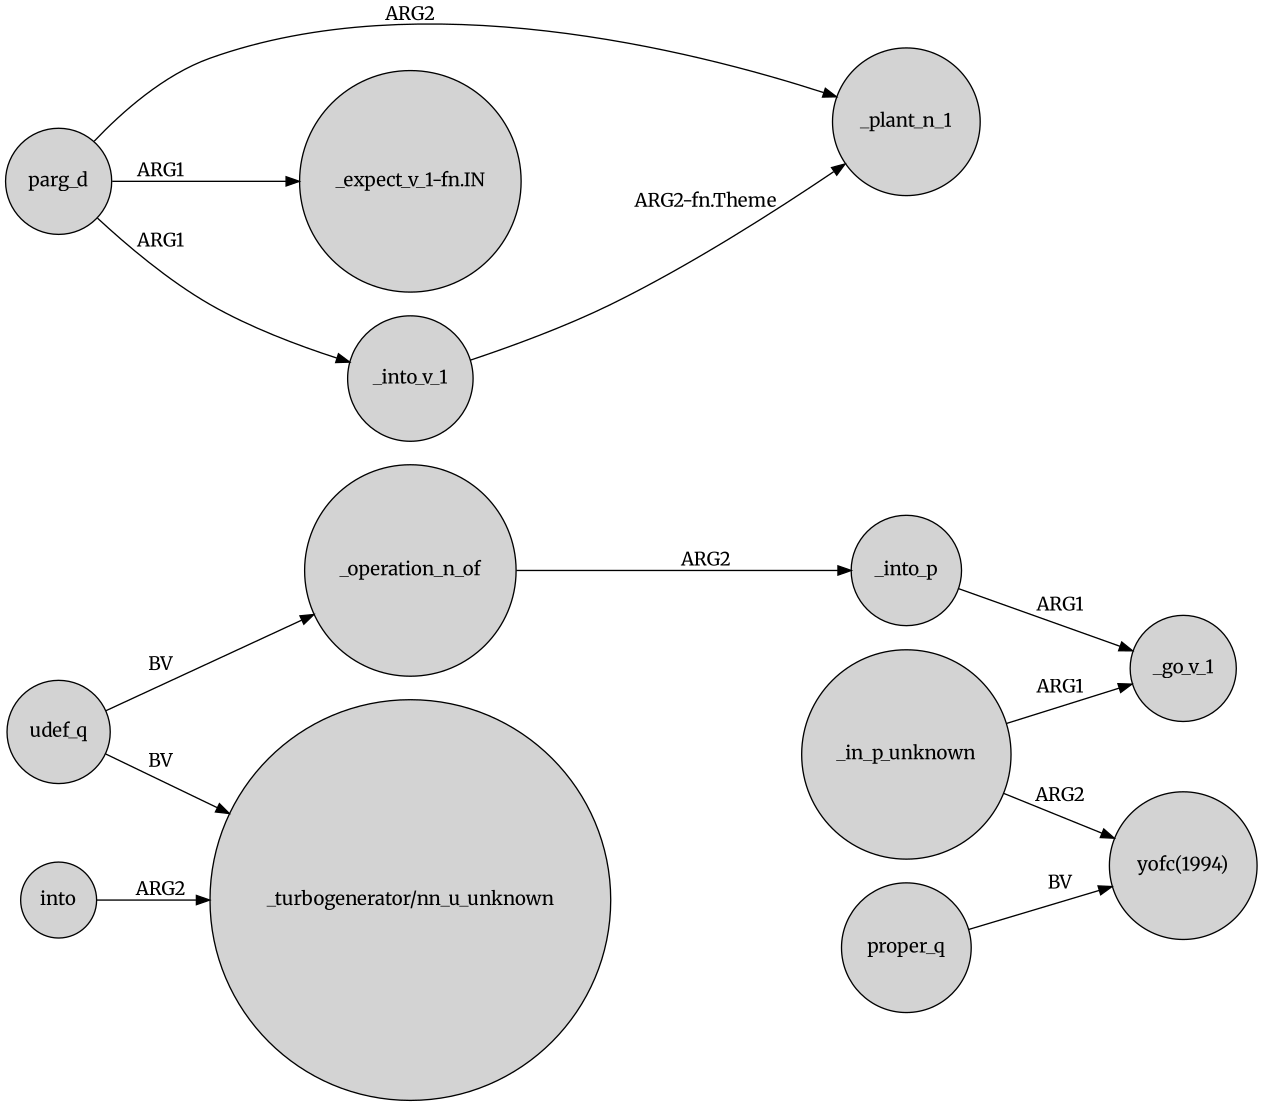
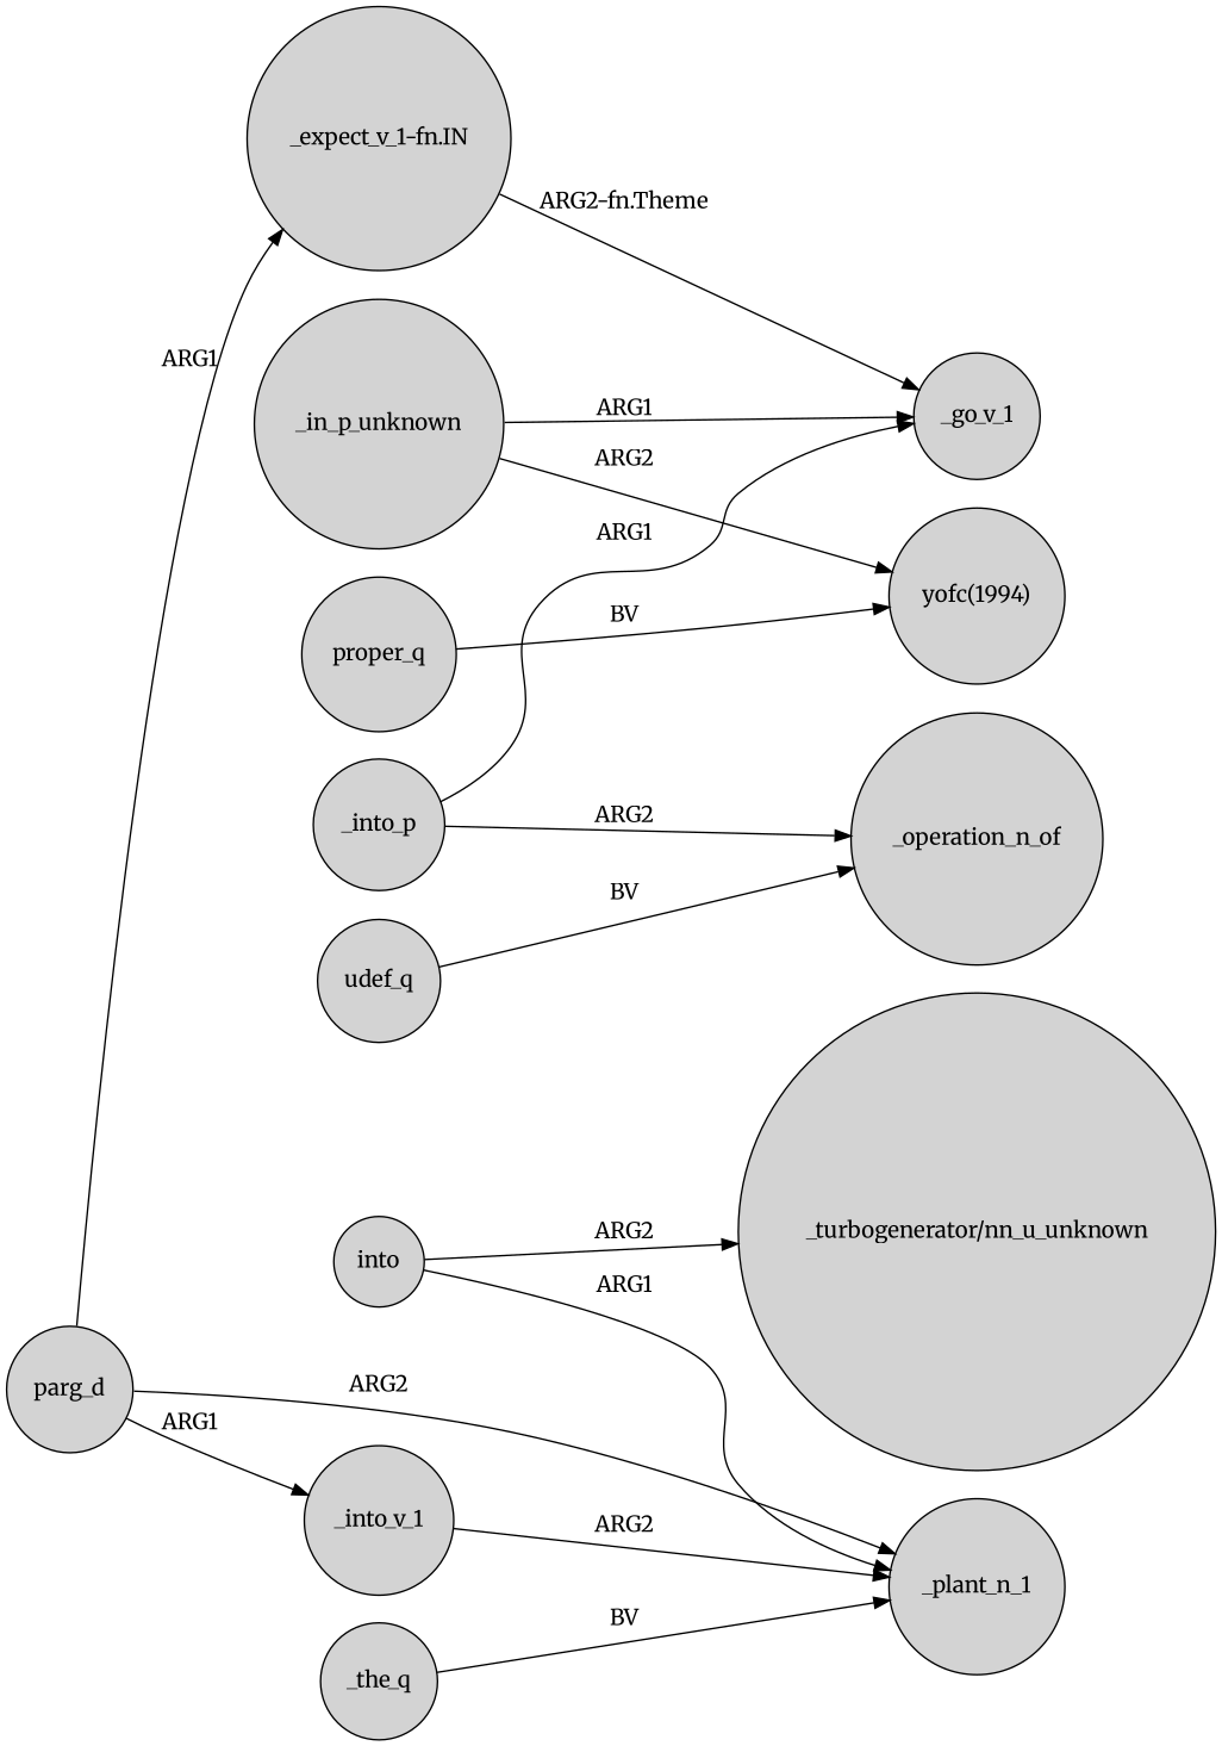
  digraph {
    fontname=Merriweather
    rankdir=LR
    node [fontname=Merriweather shape=circle style=filled]
    edge [fontname=Merriweather]
    n1 [label=_in_p_unknown]
    _go_v_1
    "yofc(1994)"
    n4 [label=into]
    _plant_n_1
    "_turbogenerator/nn_u_unknown"
    proper_q
    "_expect_v_1-fn.IN"
+   _the_q
    parg_d
    n11 [label=_into_v_1]
    udef_q
    _operation_n_of
    _into_p
    n1 -> _go_v_1 [label=ARG1]
    n1 -> "yofc(1994)" [label=ARG2]
+   n4 -> _plant_n_1 [label=ARG1]
    n4 -> "_turbogenerator/nn_u_unknown" [label=ARG2]
    proper_q -> "yofc(1994)" [label=BV]
+   "_expect_v_1-fn.IN" -> _go_v_1 [label="ARG2-fn.Theme"]
+   _the_q -> _plant_n_1 [label=BV]
    parg_d -> _plant_n_1 [label=ARG2]
    parg_d -> "_expect_v_1-fn.IN" [label=ARG1]
    parg_d -> n11 [label=ARG1]
-   n11 -> _plant_n_1 [label="ARG2-fn.Theme"]
-   udef_q -> "_turbogenerator/nn_u_unknown" [label=BV]
+   n11 -> _plant_n_1 [label=ARG2]
    udef_q -> _operation_n_of [label=BV]
    _into_p -> _go_v_1 [label=ARG1]
-   _operation_n_of -> _into_p [label=ARG2]
+   _into_p -> _operation_n_of [label=ARG2]
  }
